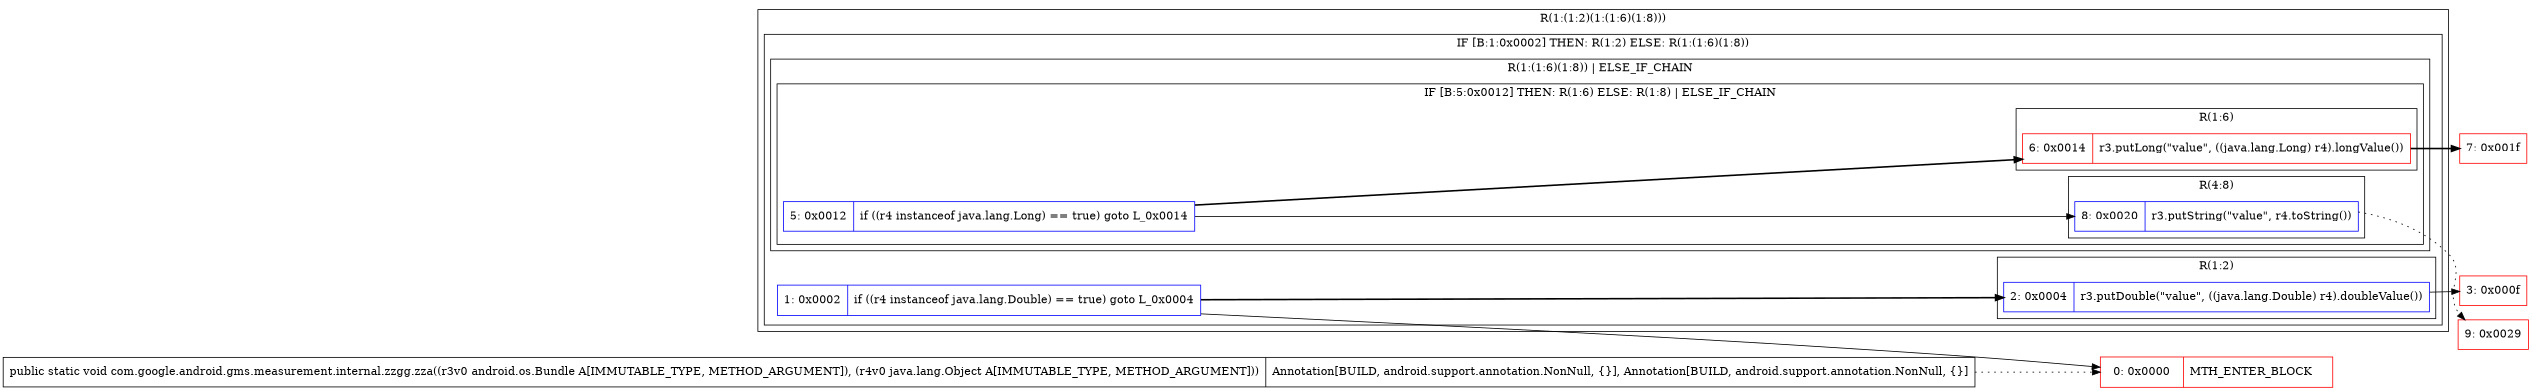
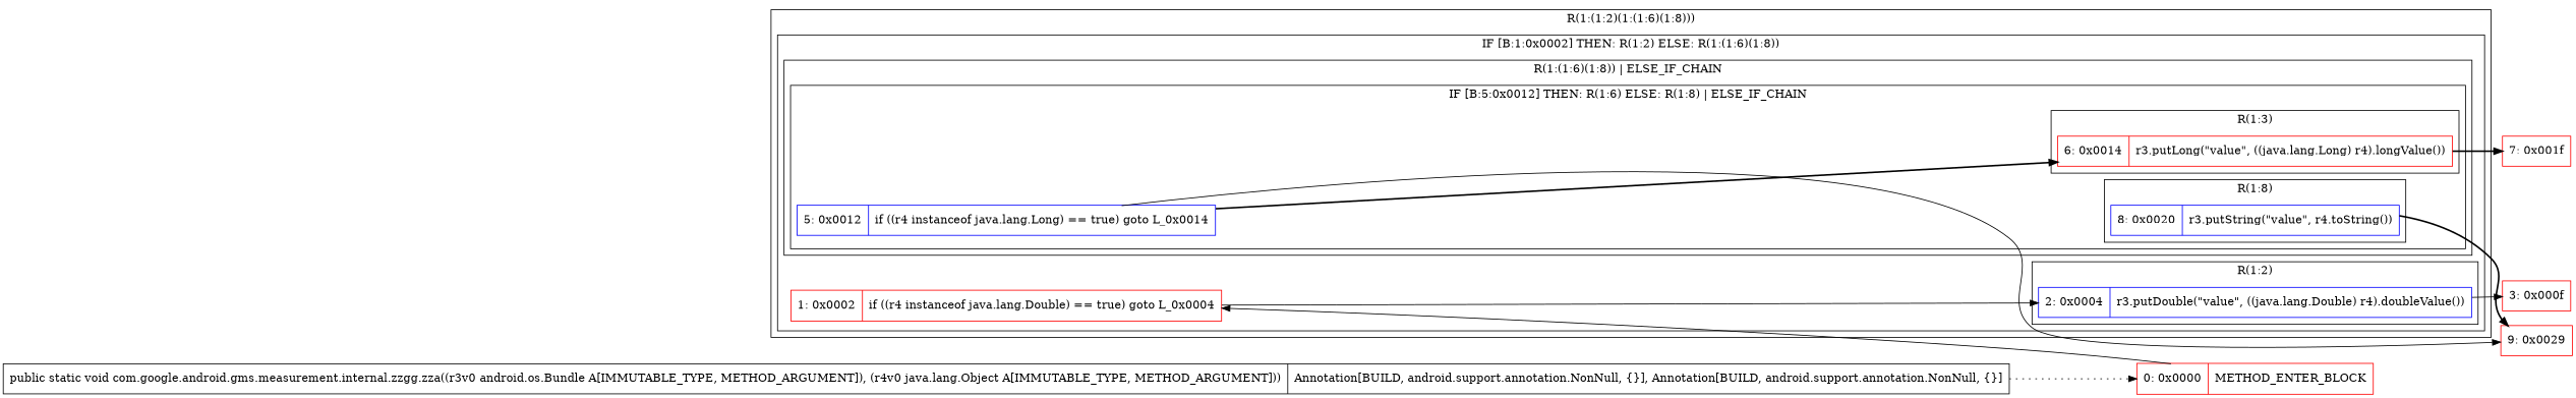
  digraph {
    rankdir=LR
    node [color=red shape=record]
    edge [style=solid]
    n1 [color=blue label="{2\:\ 0x0004|r3.putDouble(\"value\", ((java.lang.Double) r4).doubleValue())\l}"]
    n2 [label="{6\:\ 0x0014|r3.putLong(\"value\", ((java.lang.Long) r4).longValue())\l}"]
    n3 [color=blue label="{8\:\ 0x0020|r3.putString(\"value\", r4.toString())\l}"]
    n4 [color=blue label="{5\:\ 0x0012|if ((r4 instanceof java.lang.Long) == true) goto L_0x0014\l}"]
-   n5 [color=blue label="{1\:\ 0x0002|if ((r4 instanceof java.lang.Double) == true) goto L_0x0004\l}"]
+   n5 [label="{1\:\ 0x0002|if ((r4 instanceof java.lang.Double) == true) goto L_0x0004\l}"]
    n6 [label="{3\:\ 0x000f}"]
    n7 [label="{7\:\ 0x001f}"]
    n8 [label="{9\:\ 0x0029}"]
-   n9 [label="{0\:\ 0x0000|MTH_ENTER_BLOCK\l}"]
+   n9 [label="{0\:\ 0x0000|METHOD_ENTER_BLOCK\l}"]
    n10 [label="{public static void com.google.android.gms.measurement.internal.zzgg.zza((r3v0 android.os.Bundle A[IMMUTABLE_TYPE, METHOD_ARGUMENT]), (r4v0 java.lang.Object A[IMMUTABLE_TYPE, METHOD_ARGUMENT]))  | Annotation[BUILD, android.support.annotation.NonNull, \{\}], Annotation[BUILD, android.support.annotation.NonNull, \{\}]\l}" color=""]
    subgraph cluster_1 {
      label="R(1:(1:2)(1:(1:6)(1:8)))"
      subgraph cluster_2 {
        label="IF [B:1:0x0002] THEN: R(1:2) ELSE: R(1:(1:6)(1:8))"
        n5
        subgraph cluster_3 {
          label="R(1:2)"
          n1
        }
        subgraph cluster_4 {
          label="R(1:(1:6)(1:8)) | ELSE_IF_CHAIN\l"
          subgraph cluster_5 {
            label="IF [B:5:0x0012] THEN: R(1:6) ELSE: R(1:8) | ELSE_IF_CHAIN\l"
            n4
            subgraph cluster_6 {
-             label="R(1:6)"
+             label="R(1:3)"
              n2
            }
            subgraph cluster_7 {
-             label="R(4:8)"
+             label="R(1:8)"
              n3
            }
          }
        }
      }
    }
    n1 -> n6
    n2 -> n7 [style=bold]
-   n3 -> n8 [style=dotted]
+   n3 -> n8 [style=bold]
    n4 -> n2 [style=bold]
-   n4 -> n3
-   n5 -> n1 [style=bold]
-   n5 -> n9
+   n4 -> n8
+   n5 -> n1
+   n9 -> n5
    n10 -> n9 [style=dotted]
  }
